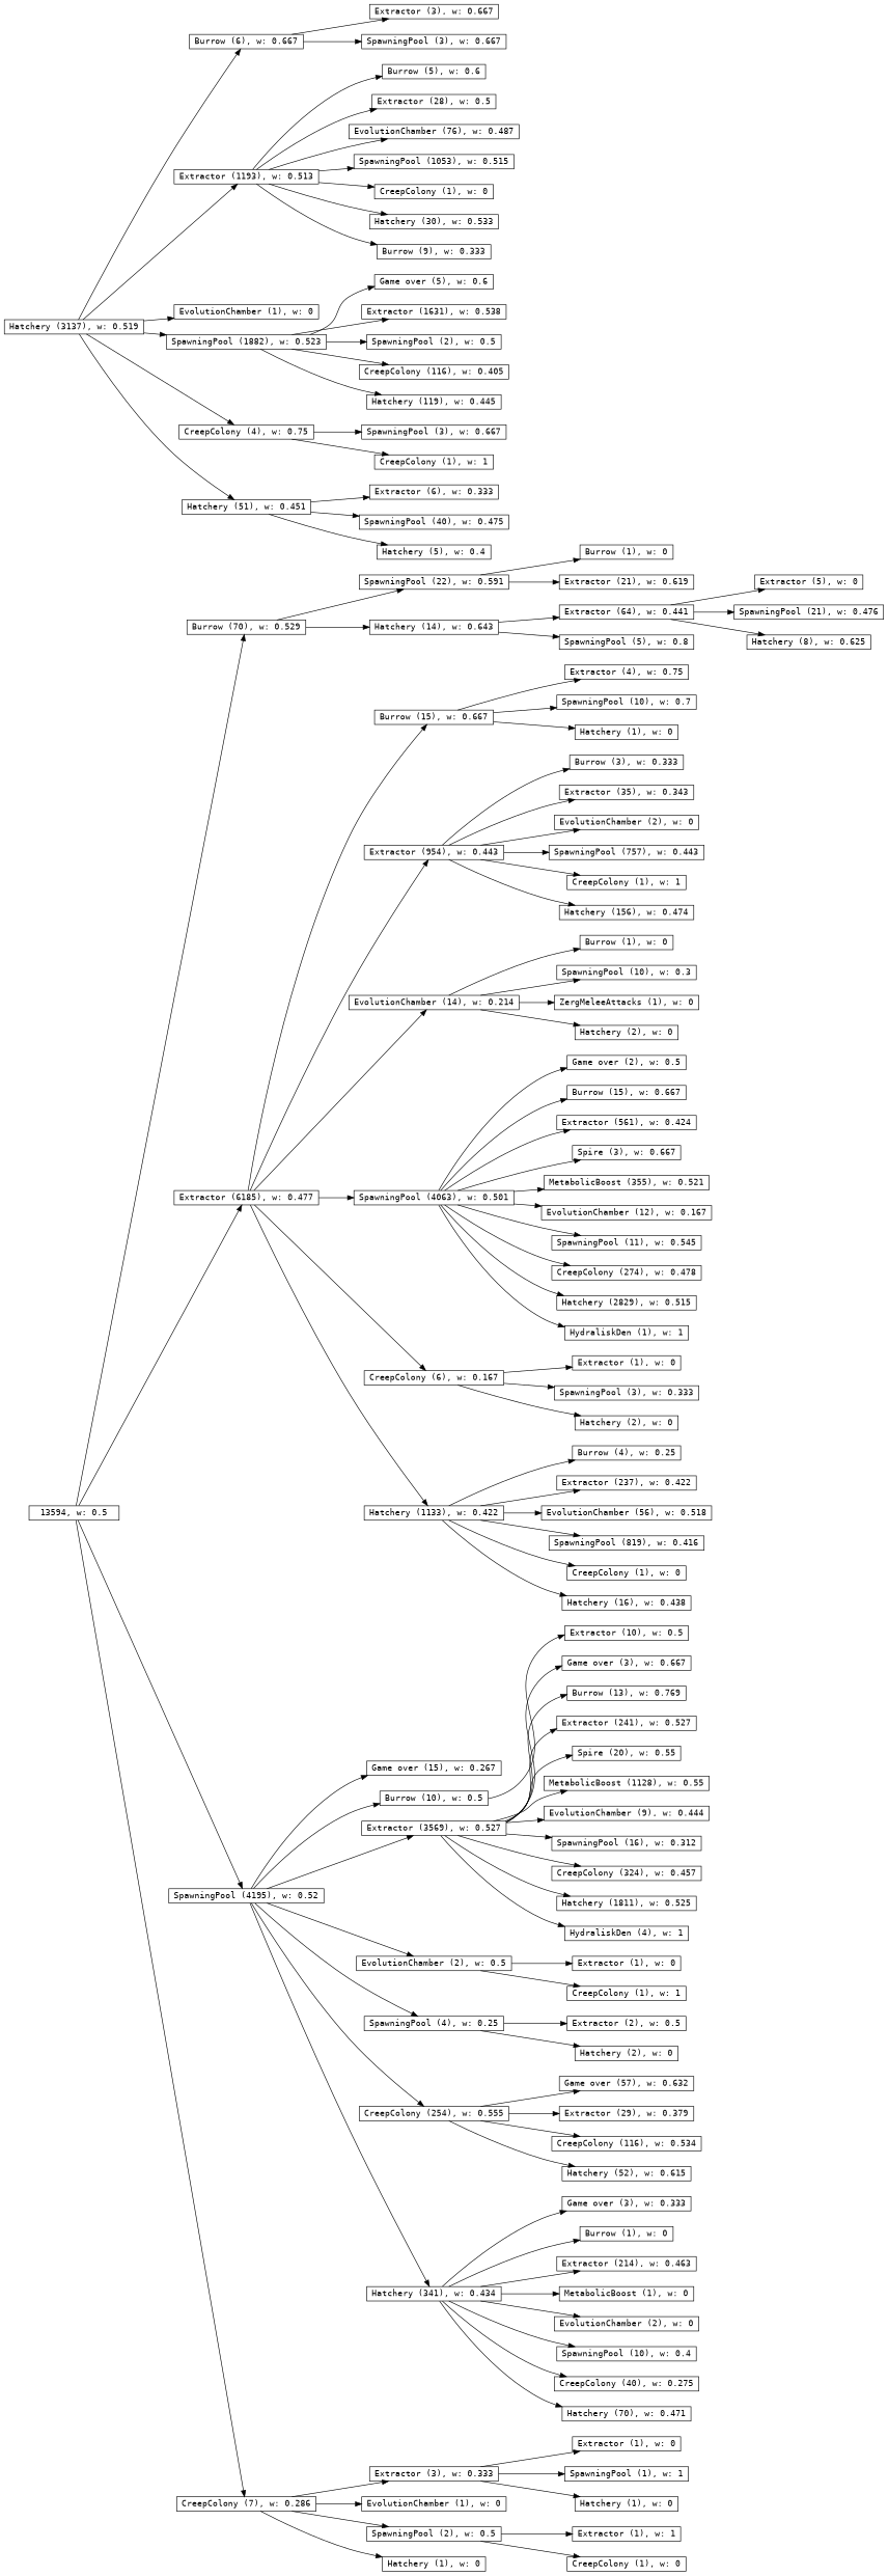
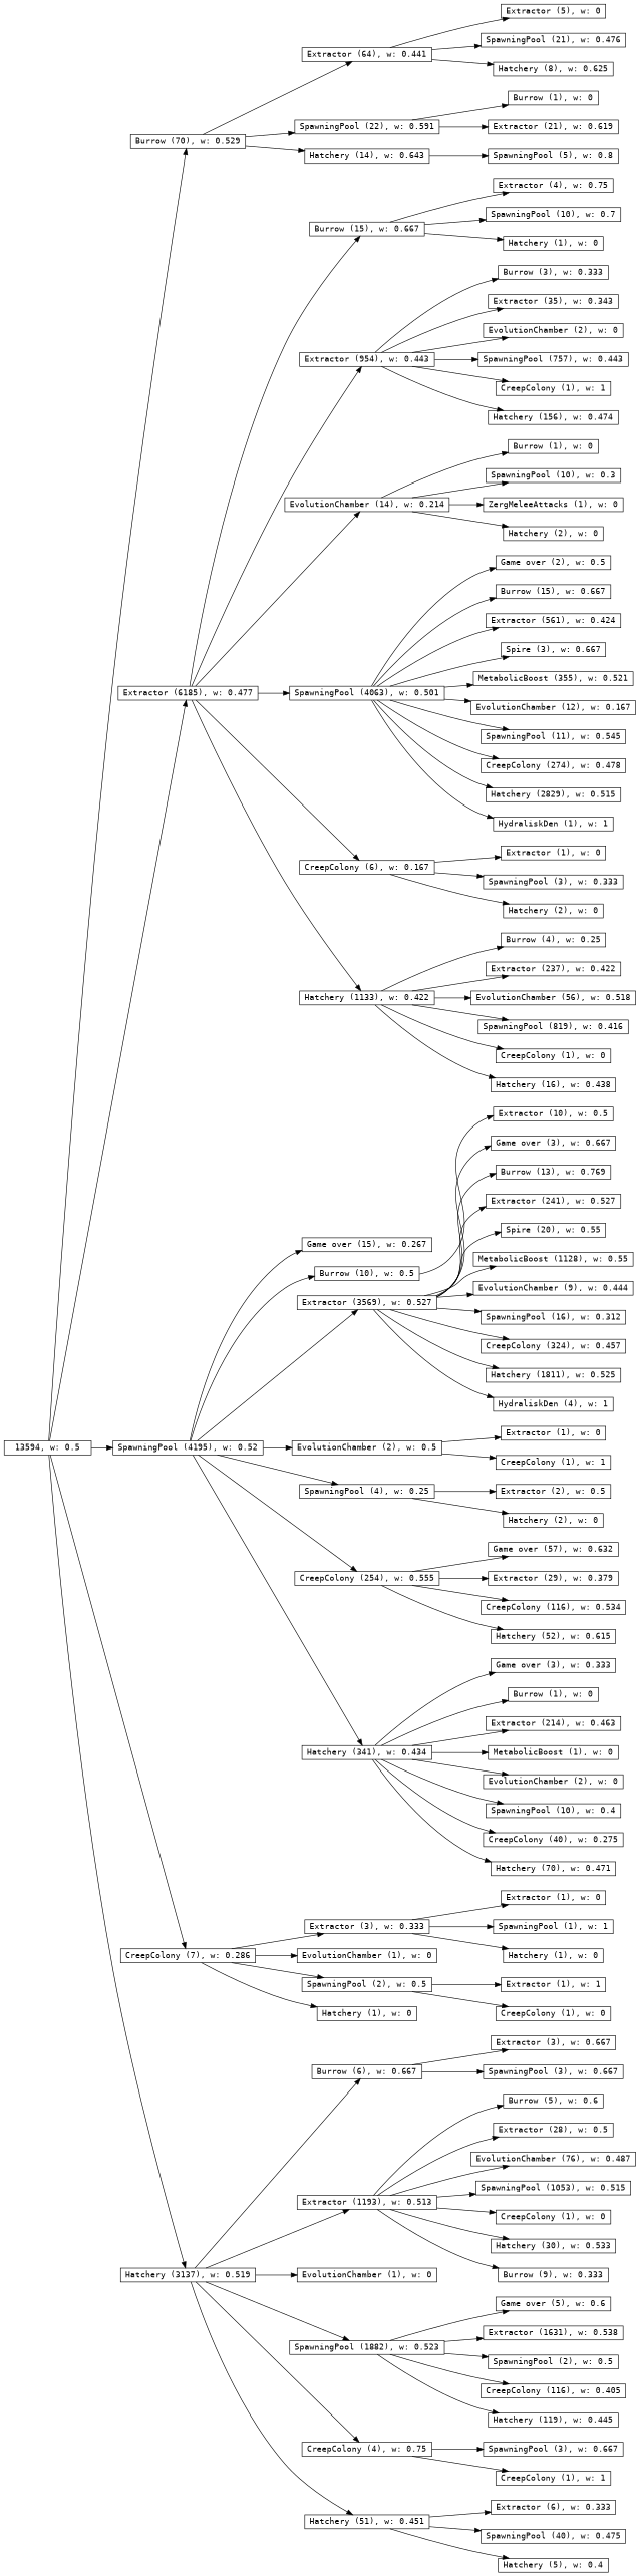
  digraph {
    fixedsize=true
    fontname="DejaVu Sans Mono"
    nodesep=0.35
    rankdir=LR
    node [concentrate=true fillcolor="#888888" fontname="DejaVu Sans Mono" shape=box stype="rounded,filled"]
    edge [fontname="DejaVu Sans Mono"]
    n1 [height=0 label="13594, w: 0.5" width=2]
    n2 [height=0 label="Burrow (70), w: 0.529" width=2]
    n3 [height=0 label="Extractor (6185), w: 0.477" width=2]
    n4 [height=0 label="SpawningPool (4195), w: 0.52" width=2]
    n5 [height=0 label="CreepColony (7), w: 0.286" width=2]
    n6 [height=0 label="Hatchery (3137), w: 0.519" width=2]
    n7 [height=0 label="Extractor (64), w: 0.441" width=2]
    n8 [height=0 label="SpawningPool (22), w: 0.591" width=2]
    n9 [height=0 label="Hatchery (14), w: 0.643" width=2]
    n10 [height=0 label="Burrow (15), w: 0.667" width=2]
    n11 [height=0 label="Extractor (954), w: 0.443" width=2]
    n12 [height=0 label="EvolutionChamber (14), w: 0.214" width=2]
    n13 [height=0 label="SpawningPool (4063), w: 0.501" width=2]
    n14 [height=0 label="CreepColony (6), w: 0.167" width=2]
    n15 [height=0 label="Hatchery (1133), w: 0.422" width=2]
    n16 [height=0 label="Game over (15), w: 0.267" width=2]
    n17 [height=0 label="Burrow (10), w: 0.5" width=2]
    n18 [height=0 label="Extractor (3569), w: 0.527" width=2]
    n19 [height=0 label="EvolutionChamber (2), w: 0.5" width=2]
    n20 [height=0 label="SpawningPool (4), w: 0.25" width=2]
    n21 [height=0 label="CreepColony (254), w: 0.555" width=2]
    n22 [height=0 label="Hatchery (341), w: 0.434" width=2]
    n23 [height=0 label="Extractor (3), w: 0.333" width=2]
    n24 [height=0 label="EvolutionChamber (1), w: 0" width=2]
    n25 [height=0 label="SpawningPool (2), w: 0.5" width=2]
    n26 [height=0 label="Hatchery (1), w: 0" width=2]
    n27 [height=0 label="Burrow (6), w: 0.667" width=2]
    n28 [height=0 label="Extractor (1193), w: 0.513" width=2]
    n29 [height=0 label="EvolutionChamber (1), w: 0" width=2]
    n30 [height=0 label="SpawningPool (1882), w: 0.523" width=2]
    n31 [height=0 label="CreepColony (4), w: 0.75" width=2]
    n32 [height=0 label="Hatchery (51), w: 0.451" width=2]
    n33 [height=0 label="Extractor (5), w: 0" width=2]
    n34 [height=0 label="SpawningPool (21), w: 0.476" width=2]
    n35 [height=0 label="Hatchery (8), w: 0.625" width=2]
    n36 [height=0 label="Burrow (1), w: 0" width=2]
    n37 [height=0 label="Extractor (21), w: 0.619" width=2]
    n38 [height=0 label="SpawningPool (5), w: 0.8" width=2]
    n39 [height=0 label="Extractor (4), w: 0.75" width=2]
    n40 [height=0 label="SpawningPool (10), w: 0.7" width=2]
    n41 [height=0 label="Hatchery (1), w: 0" width=2]
    n42 [height=0 label="Burrow (3), w: 0.333" width=2]
    n43 [height=0 label="Extractor (35), w: 0.343" width=2]
    n44 [height=0 label="EvolutionChamber (2), w: 0" width=2]
    n45 [height=0 label="SpawningPool (757), w: 0.443" width=2]
    n46 [height=0 label="CreepColony (1), w: 1" width=2]
    n47 [height=0 label="Hatchery (156), w: 0.474" width=2]
    n48 [height=0 label="Burrow (1), w: 0" width=2]
    n49 [height=0 label="SpawningPool (10), w: 0.3" width=2]
    n50 [height=0 label="ZergMeleeAttacks (1), w: 0" width=2]
    n51 [height=0 label="Hatchery (2), w: 0" width=2]
    n52 [height=0 label="Game over (2), w: 0.5" width=2]
    n53 [height=0 label="Burrow (15), w: 0.667" width=2]
    n54 [height=0 label="Extractor (561), w: 0.424" width=2]
    n55 [height=0 label="Spire (3), w: 0.667" width=2]
    n56 [height=0 label="MetabolicBoost (355), w: 0.521" width=2]
    n57 [height=0 label="EvolutionChamber (12), w: 0.167" width=2]
    n58 [height=0 label="SpawningPool (11), w: 0.545" width=2]
    n59 [height=0 label="CreepColony (274), w: 0.478" width=2]
    n60 [height=0 label="Hatchery (2829), w: 0.515" width=2]
    n61 [height=0 label="HydraliskDen (1), w: 1" width=2]
    n62 [height=0 label="Extractor (1), w: 0" width=2]
    n63 [height=0 label="SpawningPool (3), w: 0.333" width=2]
    n64 [height=0 label="Hatchery (2), w: 0" width=2]
    n65 [height=0 label="Burrow (4), w: 0.25" width=2]
    n66 [height=0 label="Extractor (237), w: 0.422" width=2]
    n67 [height=0 label="EvolutionChamber (56), w: 0.518" width=2]
    n68 [height=0 label="SpawningPool (819), w: 0.416" width=2]
    n69 [height=0 label="CreepColony (1), w: 0" width=2]
    n70 [height=0 label="Hatchery (16), w: 0.438" width=2]
    n71 [height=0 label="Extractor (10), w: 0.5" width=2]
    n72 [height=0 label="Game over (3), w: 0.667" width=2]
    n73 [height=0 label="Burrow (13), w: 0.769" width=2]
    n74 [height=0 label="Extractor (241), w: 0.527" width=2]
    n75 [height=0 label="Spire (20), w: 0.55" width=2]
    n76 [height=0 label="MetabolicBoost (1128), w: 0.55" width=2]
    n77 [height=0 label="EvolutionChamber (9), w: 0.444" width=2]
    n78 [height=0 label="SpawningPool (16), w: 0.312" width=2]
    n79 [height=0 label="CreepColony (324), w: 0.457" width=2]
    n80 [height=0 label="Hatchery (1811), w: 0.525" width=2]
    n81 [height=0 label="HydraliskDen (4), w: 1" width=2]
    n82 [height=0 label="Extractor (1), w: 0" width=2]
    n83 [height=0 label="CreepColony (1), w: 1" width=2]
    n84 [height=0 label="Extractor (2), w: 0.5" width=2]
    n85 [height=0 label="Hatchery (2), w: 0" width=2]
    n86 [height=0 label="Game over (57), w: 0.632" width=2]
    n87 [height=0 label="Extractor (29), w: 0.379" width=2]
    n88 [height=0 label="CreepColony (116), w: 0.534" width=2]
    n89 [height=0 label="Hatchery (52), w: 0.615" width=2]
    n90 [height=0 label="Game over (3), w: 0.333" width=2]
    n91 [height=0 label="Burrow (1), w: 0" width=2]
    n92 [height=0 label="Extractor (214), w: 0.463" width=2]
    n93 [height=0 label="MetabolicBoost (1), w: 0" width=2]
    n94 [height=0 label="EvolutionChamber (2), w: 0" width=2]
    n95 [height=0 label="SpawningPool (10), w: 0.4" width=2]
    n96 [height=0 label="CreepColony (40), w: 0.275" width=2]
    n97 [height=0 label="Hatchery (70), w: 0.471" width=2]
    n98 [height=0 label="Extractor (1), w: 0" width=2]
    n99 [height=0 label="SpawningPool (1), w: 1" width=2]
    n100 [height=0 label="Hatchery (1), w: 0" width=2]
    n101 [height=0 label="Extractor (1), w: 1" width=2]
    n102 [height=0 label="CreepColony (1), w: 0" width=2]
    n103 [height=0 label="Extractor (3), w: 0.667" width=2]
    n104 [height=0 label="SpawningPool (3), w: 0.667" width=2]
    n105 [height=0 label="Burrow (5), w: 0.6" width=2]
    n106 [height=0 label="Extractor (28), w: 0.5" width=2]
    n107 [height=0 label="EvolutionChamber (76), w: 0.487" width=2]
    n108 [height=0 label="SpawningPool (1053), w: 0.515" width=2]
    n109 [height=0 label="CreepColony (1), w: 0" width=2]
    n110 [height=0 label="Hatchery (30), w: 0.533" width=2]
    n111 [height=0 label="Burrow (9), w: 0.333" width=2]
    n112 [height=0 label="Game over (5), w: 0.6" width=2]
    n113 [height=0 label="Extractor (1631), w: 0.538" width=2]
    n114 [height=0 label="SpawningPool (2), w: 0.5" width=2]
    n115 [height=0 label="CreepColony (116), w: 0.405" width=2]
    n116 [height=0 label="Hatchery (119), w: 0.445" width=2]
    n117 [height=0 label="SpawningPool (3), w: 0.667" width=2]
    n118 [height=0 label="CreepColony (1), w: 1" width=2]
    n119 [height=0 label="Extractor (6), w: 0.333" width=2]
    n120 [height=0 label="SpawningPool (40), w: 0.475" width=2]
    n121 [height=0 label="Hatchery (5), w: 0.4" width=2]
    n1 -> n2
    n1 -> n3
    n1 -> n4
    n1 -> n5
-   n9 -> n7
+   n1 -> n6
+   n2 -> n7
    n2 -> n8
    n2 -> n9
    n3 -> n10
    n3 -> n11
    n3 -> n12
    n3 -> n13
    n3 -> n14
    n3 -> n15
    n4 -> n16
    n4 -> n17
    n4 -> n18
    n4 -> n19
    n4 -> n20
    n4 -> n21
    n4 -> n22
    n5 -> n23
    n5 -> n24
    n5 -> n25
    n5 -> n26
    n6 -> n27
    n6 -> n28
    n6 -> n29
    n6 -> n30
    n6 -> n31
    n6 -> n32
    n7 -> n33
    n7 -> n34
    n7 -> n35
    n8 -> n36
    n8 -> n37
    n9 -> n38
    n10 -> n39
    n10 -> n40
    n10 -> n41
    n11 -> n42
    n11 -> n43
    n11 -> n44
    n11 -> n45
    n11 -> n46
    n11 -> n47
    n12 -> n48
    n12 -> n49
    n12 -> n50
    n12 -> n51
    n13 -> n52
    n13 -> n53
    n13 -> n54
    n13 -> n55
    n13 -> n56
    n13 -> n57
    n13 -> n58
    n13 -> n59
    n13 -> n60
    n13 -> n61
    n14 -> n62
    n14 -> n63
    n14 -> n64
    n15 -> n65
    n15 -> n66
    n15 -> n67
    n15 -> n68
    n15 -> n69
    n15 -> n70
    n17 -> n71
    n18 -> n72
    n18 -> n73
    n18 -> n74
    n18 -> n75
    n18 -> n76
    n18 -> n77
    n18 -> n78
    n18 -> n79
    n18 -> n80
    n18 -> n81
    n19 -> n82
    n19 -> n83
    n20 -> n84
    n20 -> n85
    n21 -> n86
    n21 -> n87
    n21 -> n88
    n21 -> n89
    n22 -> n90
    n22 -> n91
    n22 -> n92
    n22 -> n93
    n22 -> n94
    n22 -> n95
    n22 -> n96
    n22 -> n97
    n23 -> n98
    n23 -> n99
    n23 -> n100
    n25 -> n101
    n25 -> n102
    n27 -> n103
    n27 -> n104
    n28 -> n105
    n28 -> n106
    n28 -> n107
    n28 -> n108
    n28 -> n109
    n28 -> n110
    n28 -> n111
    n30 -> n112
    n30 -> n113
    n30 -> n114
    n30 -> n115
    n30 -> n116
    n31 -> n117
    n31 -> n118
    n32 -> n119
    n32 -> n120
    n32 -> n121
  }
